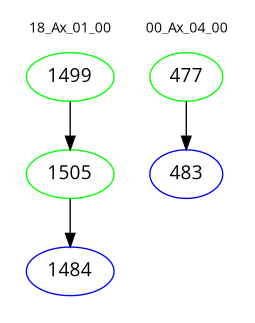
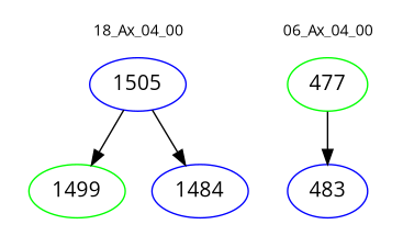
  digraph {
    fontname="Open Sans"
    node [color=blue fontname="Open Sans"]
    edge [color=black fontname="Open Sans"]
    n1 [color=green label=1499]
    n2 [label=1484]
-   n3 [color=green label=1505]
+   n3 [label=1505]
    n4 [color=green label=477]
    n5 [label=483]
    subgraph cluster_1 {
      color=white
      fontsize=10
-     label="18_Ax_01_00"
+     label="18_Ax_04_00"
      n1
      n2
      n3
    }
    subgraph cluster_2 {
      color=white
      fontsize=10
-     label="00_Ax_04_00"
+     label="06_Ax_04_00"
      n4
      n5
    }
-   n1 -> n3
+   n3 -> n1
    n3 -> n2
    n4 -> n5
  }
